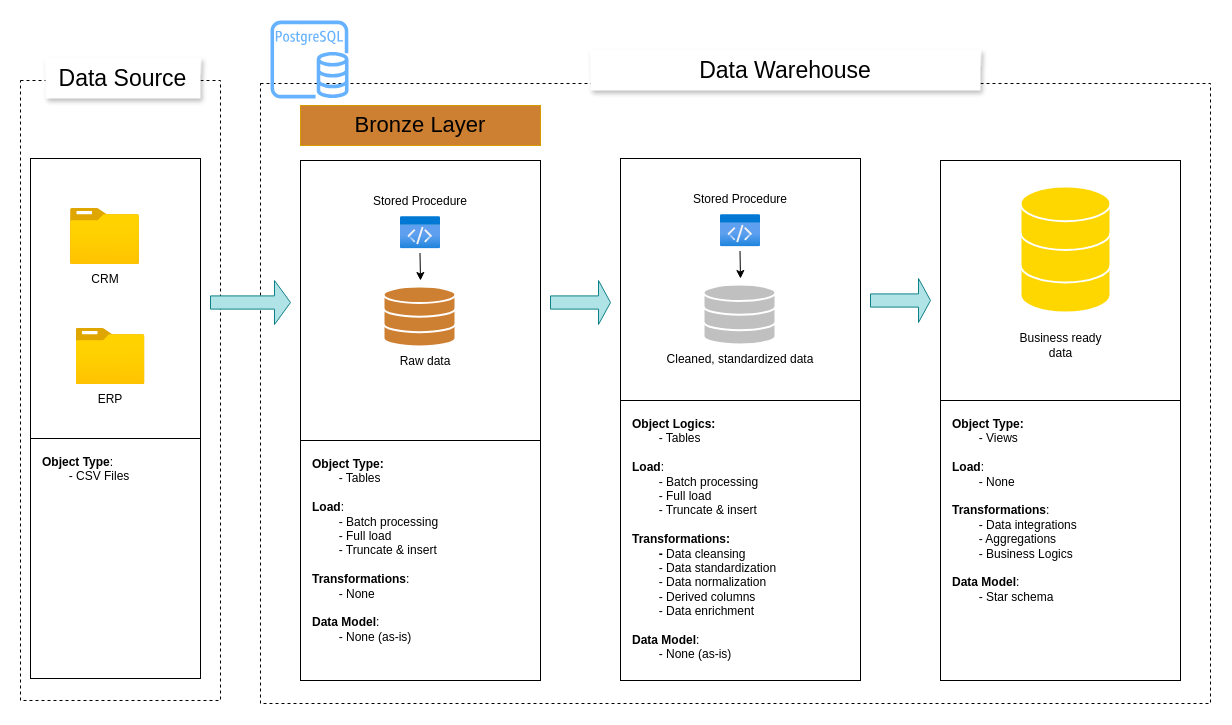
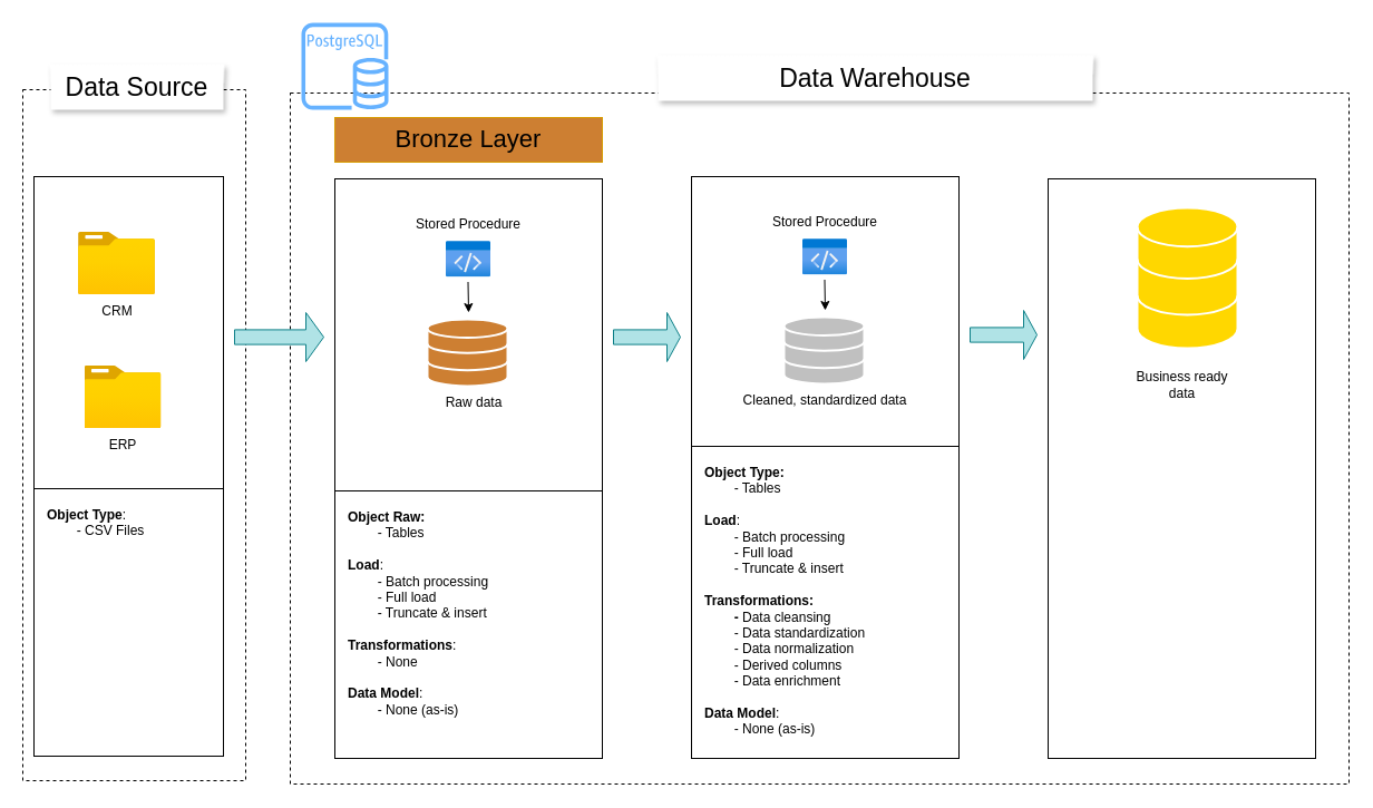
  <mxCell id="0" />
  <mxCell id="1" parent="0" />
  <mxCell id="2" value="" style="rounded=0;whiteSpace=wrap;html=1;fillColor=none;dashed=1;" vertex="1" parent="1"><mxGeometry x="260" y="83" width="950" height="620" as="geometry" /></mxCell>
  <mxCell id="3" value="" style="rounded=0;whiteSpace=wrap;html=1;fillColor=none;dashed=1;" vertex="1" parent="1"><mxGeometry x="20" y="80" width="200" height="620" as="geometry" /></mxCell>
  <mxCell id="4" value="" style="rounded=0;whiteSpace=wrap;html=1;" vertex="1" parent="1"><mxGeometry x="30" y="158" width="170" height="520" as="geometry" /></mxCell>
  <mxCell id="5" value="" style="rounded=0;whiteSpace=wrap;html=1;align=center;" vertex="1" parent="1"><mxGeometry x="300" y="160" width="240" height="520" as="geometry" /></mxCell>
  <mxCell id="6" value="Bronze Layer" style="text;html=1;align=center;verticalAlign=middle;whiteSpace=wrap;rounded=0;strokeColor=#d79b00;fontSize=22;fillColor=#CD7F32;" vertex="1" parent="1"><mxGeometry x="300" y="105" width="240" height="40" as="geometry" /></mxCell>
  <mxCell id="7" value="" style="image;aspect=fixed;html=1;points=[];align=center;fontSize=12;image=img/lib/azure2/general/Folder_Blank.svg;" vertex="1" parent="1"><mxGeometry x="70" y="208" width="69" height="56.0" as="geometry" /></mxCell>
  <mxCell id="8" value="" style="image;aspect=fixed;html=1;points=[];align=center;fontSize=12;image=img/lib/azure2/general/Folder_Blank.svg;" vertex="1" parent="1"><mxGeometry x="75.5" y="328" width="69" height="56.0" as="geometry" /></mxCell>
  <mxCell id="9" value="CRM" style="text;html=1;align=center;verticalAlign=middle;whiteSpace=wrap;rounded=0;" vertex="1" parent="1"><mxGeometry x="74.5" y="264" width="60" height="30" as="geometry" /></mxCell>
  <mxCell id="10" value="ERP" style="text;html=1;align=center;verticalAlign=middle;whiteSpace=wrap;rounded=0;" vertex="1" parent="1"><mxGeometry x="80" y="384" width="60" height="30" as="geometry" /></mxCell>
  <mxCell id="11" value="&lt;b&gt;Object Type&lt;/b&gt;:&amp;nbsp;&lt;div&gt;&lt;span style=&quot;white-space: pre;&quot;&gt;&#09;&lt;/span&gt;- CSV Files&lt;/div&gt;" style="text;html=1;align=left;verticalAlign=top;whiteSpace=wrap;rounded=0;strokeColor=default;spacing=12;" vertex="1" parent="1"><mxGeometry x="30" y="438" width="170" height="240" as="geometry" /></mxCell>
  <mxCell id="12" value="" style="image;aspect=fixed;html=1;points=[];align=center;fontSize=12;image=img/lib/azure2/general/Code.svg;" vertex="1" parent="1"><mxGeometry x="400" y="216" width="40" height="32.5" as="geometry" /></mxCell>
  <mxCell id="13" value="Stored Procedure" style="text;html=1;align=center;verticalAlign=middle;whiteSpace=wrap;rounded=0;" vertex="1" parent="1"><mxGeometry x="370" y="186" width="100" height="30" as="geometry" /></mxCell>
  <mxCell id="14" value="" style="endArrow=classic;html=1;rounded=0;exitX=0.375;exitY=0.892;exitDx=0;exitDy=0;exitPerimeter=0;" edge="1" parent="1"><mxGeometry width="50" height="50" relative="1" as="geometry"><mxPoint x="419.5" y="252.5" as="sourcePoint" /><mxPoint x="420" y="280" as="targetPoint" /></mxGeometry></mxCell>
  <mxCell id="15" value="" style="html=1;verticalLabelPosition=bottom;align=center;labelBackgroundColor=#ffffff;verticalAlign=top;strokeWidth=2;strokeColor=#FFFFFF;shadow=0;dashed=0;shape=mxgraph.ios7.icons.data;fillColor=#CD7F32;" vertex="1" parent="1"><mxGeometry x="383" y="286" width="72" height="60" as="geometry" /></mxCell>
  <mxCell id="16" value="Raw data" style="text;html=1;align=center;verticalAlign=middle;whiteSpace=wrap;rounded=0;" vertex="1" parent="1"><mxGeometry x="395" y="346" width="60" height="30" as="geometry" /></mxCell>
- <mxCell id="17" value="&lt;b&gt;Object Type:&amp;nbsp;&lt;/b&gt;&lt;div&gt;&lt;span style=&quot;white-space: pre;&quot;&gt;&#09;&lt;/span&gt;- Tables&lt;div&gt;&lt;br&gt;&lt;/div&gt;&lt;div&gt;&lt;b&gt;Load&lt;/b&gt;:&lt;/div&gt;&lt;div&gt;&lt;span style=&quot;white-space: pre;&quot;&gt;&#09;&lt;/span&gt;- Batch processing&lt;br&gt;&lt;/div&gt;&lt;div&gt;&lt;span style=&quot;white-space: pre;&quot;&gt;&#09;&lt;/span&gt;- Full load&lt;br&gt;&lt;/div&gt;&lt;div&gt;&lt;span style=&quot;white-space: pre;&quot;&gt;&#09;&lt;/span&gt;- Truncate &amp;amp; insert&lt;br&gt;&lt;/div&gt;&lt;div&gt;&lt;br&gt;&lt;/div&gt;&lt;div&gt;&lt;b&gt;Transformations&lt;/b&gt;:&lt;/div&gt;&lt;div&gt;&lt;span style=&quot;white-space: pre;&quot;&gt;&#09;&lt;/span&gt;- None&lt;br&gt;&lt;/div&gt;&lt;div&gt;&lt;br&gt;&lt;/div&gt;&lt;div&gt;&lt;b&gt;Data Model&lt;/b&gt;:&lt;/div&gt;&lt;div&gt;&lt;span style=&quot;white-space: pre;&quot;&gt;&lt;span style=&quot;white-space: pre;&quot;&gt;&#09;&lt;/span&gt;&lt;/span&gt;- None (as-is)&lt;br&gt;&lt;/div&gt;&lt;div&gt;&lt;br&gt;&lt;/div&gt;&lt;/div&gt;" style="text;html=1;align=left;verticalAlign=top;whiteSpace=wrap;rounded=0;strokeColor=default;spacing=12;" vertex="1" parent="1"><mxGeometry x="300" y="440" width="240" height="240" as="geometry" /></mxCell>
+ <mxCell id="17" value="&lt;b&gt;Object Raw:&amp;nbsp;&lt;/b&gt;&lt;div&gt;&lt;span style=&quot;white-space: pre;&quot;&gt;&#09;&lt;/span&gt;- Tables&lt;div&gt;&lt;br&gt;&lt;/div&gt;&lt;div&gt;&lt;b&gt;Load&lt;/b&gt;:&lt;/div&gt;&lt;div&gt;&lt;span style=&quot;white-space: pre;&quot;&gt;&#09;&lt;/span&gt;- Batch processing&lt;br&gt;&lt;/div&gt;&lt;div&gt;&lt;span style=&quot;white-space: pre;&quot;&gt;&#09;&lt;/span&gt;- Full load&lt;br&gt;&lt;/div&gt;&lt;div&gt;&lt;span style=&quot;white-space: pre;&quot;&gt;&#09;&lt;/span&gt;- Truncate &amp;amp; insert&lt;br&gt;&lt;/div&gt;&lt;div&gt;&lt;br&gt;&lt;/div&gt;&lt;div&gt;&lt;b&gt;Transformations&lt;/b&gt;:&lt;/div&gt;&lt;div&gt;&lt;span style=&quot;white-space: pre;&quot;&gt;&#09;&lt;/span&gt;- None&lt;br&gt;&lt;/div&gt;&lt;div&gt;&lt;br&gt;&lt;/div&gt;&lt;div&gt;&lt;b&gt;Data Model&lt;/b&gt;:&lt;/div&gt;&lt;div&gt;&lt;span style=&quot;white-space: pre;&quot;&gt;&lt;span style=&quot;white-space: pre;&quot;&gt;&#09;&lt;/span&gt;&lt;/span&gt;- None (as-is)&lt;br&gt;&lt;/div&gt;&lt;div&gt;&lt;br&gt;&lt;/div&gt;&lt;/div&gt;" style="text;html=1;align=left;verticalAlign=top;whiteSpace=wrap;rounded=0;strokeColor=default;spacing=12;" vertex="1" parent="1"><mxGeometry x="300" y="440" width="240" height="240" as="geometry" /></mxCell>
  <mxCell id="18" value="" style="rounded=0;whiteSpace=wrap;html=1;align=center;" vertex="1" parent="1"><mxGeometry x="620" y="158" width="240" height="522" as="geometry" /></mxCell>
  <mxCell id="19" value="" style="image;aspect=fixed;html=1;points=[];align=center;fontSize=12;image=img/lib/azure2/general/Code.svg;" vertex="1" parent="1"><mxGeometry x="720" y="214" width="40" height="32.5" as="geometry" /></mxCell>
  <mxCell id="20" value="Stored Procedure" style="text;html=1;align=center;verticalAlign=middle;whiteSpace=wrap;rounded=0;" vertex="1" parent="1"><mxGeometry x="690" y="184" width="100" height="30" as="geometry" /></mxCell>
  <mxCell id="21" value="" style="endArrow=classic;html=1;rounded=0;exitX=0.375;exitY=0.892;exitDx=0;exitDy=0;exitPerimeter=0;" edge="1" parent="1"><mxGeometry width="50" height="50" relative="1" as="geometry"><mxPoint x="739.5" y="250.5" as="sourcePoint" /><mxPoint x="740" y="278" as="targetPoint" /></mxGeometry></mxCell>
  <mxCell id="22" value="" style="html=1;verticalLabelPosition=bottom;align=center;labelBackgroundColor=#ffffff;verticalAlign=top;strokeWidth=2;strokeColor=#FFFFFF;shadow=0;dashed=0;shape=mxgraph.ios7.icons.data;fillColor=#C0C0C0;" vertex="1" parent="1"><mxGeometry x="703" y="284" width="72" height="60" as="geometry" /></mxCell>
  <mxCell id="23" value="Cleaned, standardized data" style="text;html=1;align=center;verticalAlign=middle;whiteSpace=wrap;rounded=0;" vertex="1" parent="1"><mxGeometry x="650" y="344" width="180" height="30" as="geometry" /></mxCell>
- <mxCell id="24" value="&lt;b&gt;Object Logics:&amp;nbsp;&lt;/b&gt;&lt;div&gt;&lt;span style=&quot;white-space: pre;&quot;&gt;&#09;&lt;/span&gt;- Tables&lt;div&gt;&lt;br&gt;&lt;/div&gt;&lt;div&gt;&lt;b&gt;Load&lt;/b&gt;:&lt;/div&gt;&lt;div&gt;&lt;span style=&quot;white-space: pre;&quot;&gt;&#09;&lt;/span&gt;- Batch processing&lt;br&gt;&lt;/div&gt;&lt;div&gt;&lt;span style=&quot;white-space: pre;&quot;&gt;&#09;&lt;/span&gt;- Full load&lt;br&gt;&lt;/div&gt;&lt;div&gt;&lt;span style=&quot;white-space: pre;&quot;&gt;&#09;&lt;/span&gt;- Truncate &amp;amp; insert&lt;br&gt;&lt;/div&gt;&lt;div&gt;&lt;br&gt;&lt;/div&gt;&lt;div&gt;&lt;b&gt;Transformations:&lt;/b&gt;&lt;/div&gt;&lt;div&gt;&lt;b&gt;&lt;span style=&quot;white-space: pre;&quot;&gt;&#09;&lt;/span&gt;- &lt;/b&gt;Data cleansing&lt;br&gt;&lt;/div&gt;&lt;div&gt;&lt;span style=&quot;white-space: pre;&quot;&gt;&#09;&lt;/span&gt;- Data standardization&lt;br&gt;&lt;/div&gt;&lt;div&gt;&lt;span style=&quot;white-space: pre;&quot;&gt;&#09;&lt;/span&gt;- Data normalization&lt;br&gt;&lt;/div&gt;&lt;div&gt;&lt;span style=&quot;white-space: pre;&quot;&gt;&#09;&lt;/span&gt;- Derived columns&lt;br&gt;&lt;/div&gt;&lt;div&gt;&lt;span style=&quot;white-space: pre;&quot;&gt;&#09;&lt;/span&gt;- Data enrichment&lt;br&gt;&lt;/div&gt;&lt;div&gt;&lt;br&gt;&lt;/div&gt;&lt;div&gt;&lt;b&gt;Data Model&lt;/b&gt;:&lt;/div&gt;&lt;div&gt;&lt;span style=&quot;white-space: pre;&quot;&gt;&#09;&lt;/span&gt;- None (as-is)&lt;br&gt;&lt;/div&gt;&lt;/div&gt;" style="text;html=1;align=left;verticalAlign=top;whiteSpace=wrap;rounded=0;strokeColor=default;spacing=12;" vertex="1" parent="1"><mxGeometry x="620" y="400" width="240" height="280" as="geometry" /></mxCell>
+ <mxCell id="24" value="&lt;b&gt;Object Type:&amp;nbsp;&lt;/b&gt;&lt;div&gt;&lt;span style=&quot;white-space: pre;&quot;&gt;&#09;&lt;/span&gt;- Tables&lt;div&gt;&lt;br&gt;&lt;/div&gt;&lt;div&gt;&lt;b&gt;Load&lt;/b&gt;:&lt;/div&gt;&lt;div&gt;&lt;span style=&quot;white-space: pre;&quot;&gt;&#09;&lt;/span&gt;- Batch processing&lt;br&gt;&lt;/div&gt;&lt;div&gt;&lt;span style=&quot;white-space: pre;&quot;&gt;&#09;&lt;/span&gt;- Full load&lt;br&gt;&lt;/div&gt;&lt;div&gt;&lt;span style=&quot;white-space: pre;&quot;&gt;&#09;&lt;/span&gt;- Truncate &amp;amp; insert&lt;br&gt;&lt;/div&gt;&lt;div&gt;&lt;br&gt;&lt;/div&gt;&lt;div&gt;&lt;b&gt;Transformations:&lt;/b&gt;&lt;/div&gt;&lt;div&gt;&lt;b&gt;&lt;span style=&quot;white-space: pre;&quot;&gt;&#09;&lt;/span&gt;- &lt;/b&gt;Data cleansing&lt;br&gt;&lt;/div&gt;&lt;div&gt;&lt;span style=&quot;white-space: pre;&quot;&gt;&#09;&lt;/span&gt;- Data standardization&lt;br&gt;&lt;/div&gt;&lt;div&gt;&lt;span style=&quot;white-space: pre;&quot;&gt;&#09;&lt;/span&gt;- Data normalization&lt;br&gt;&lt;/div&gt;&lt;div&gt;&lt;span style=&quot;white-space: pre;&quot;&gt;&#09;&lt;/span&gt;- Derived columns&lt;br&gt;&lt;/div&gt;&lt;div&gt;&lt;span style=&quot;white-space: pre;&quot;&gt;&#09;&lt;/span&gt;- Data enrichment&lt;br&gt;&lt;/div&gt;&lt;div&gt;&lt;br&gt;&lt;/div&gt;&lt;div&gt;&lt;b&gt;Data Model&lt;/b&gt;:&lt;/div&gt;&lt;div&gt;&lt;span style=&quot;white-space: pre;&quot;&gt;&#09;&lt;/span&gt;- None (as-is)&lt;br&gt;&lt;/div&gt;&lt;/div&gt;" style="text;html=1;align=left;verticalAlign=top;whiteSpace=wrap;rounded=0;strokeColor=default;spacing=12;" vertex="1" parent="1"><mxGeometry x="620" y="400" width="240" height="280" as="geometry" /></mxCell>
  <mxCell id="25" value="" style="rounded=0;whiteSpace=wrap;html=1;align=center;" vertex="1" parent="1"><mxGeometry x="940" y="160" width="240" height="520" as="geometry" /></mxCell>
  <mxCell id="26" value="" style="html=1;verticalLabelPosition=bottom;align=center;labelBackgroundColor=#ffffff;verticalAlign=top;strokeWidth=2;strokeColor=#FFFFFF;shadow=0;dashed=0;shape=mxgraph.ios7.icons.data;fillColor=#FFD700;" vertex="1" parent="1"><mxGeometry x="1020" y="186" width="90" height="126" as="geometry" /></mxCell>
  <mxCell id="27" value="Business ready data" style="text;html=1;align=center;verticalAlign=middle;whiteSpace=wrap;rounded=0;" vertex="1" parent="1"><mxGeometry x="1012.5" y="330" width="95" height="30" as="geometry" /></mxCell>
- <mxCell id="28" value="&lt;b&gt;Object Type:&amp;nbsp;&lt;/b&gt;&lt;div&gt;&lt;span style=&quot;white-space: pre;&quot;&gt;&#09;&lt;/span&gt;- Views&lt;div&gt;&lt;br&gt;&lt;/div&gt;&lt;div&gt;&lt;b&gt;Load&lt;/b&gt;:&lt;/div&gt;&lt;div&gt;&lt;span style=&quot;white-space: pre;&quot;&gt;&#09;&lt;/span&gt;- None&lt;/div&gt;&lt;div&gt;&lt;br&gt;&lt;/div&gt;&lt;div&gt;&lt;b&gt;Transformations&lt;/b&gt;:&lt;/div&gt;&lt;div&gt;&lt;span style=&quot;white-space: pre;&quot;&gt;&#09;&lt;/span&gt;- Data integrations&lt;br&gt;&lt;/div&gt;&lt;div&gt;&lt;span style=&quot;white-space: pre;&quot;&gt;&#09;&lt;/span&gt;- Aggregations&lt;br&gt;&lt;/div&gt;&lt;div&gt;&lt;span style=&quot;white-space: pre;&quot;&gt;&#09;&lt;/span&gt;- Business Logics&lt;br&gt;&lt;/div&gt;&lt;div&gt;&lt;br&gt;&lt;/div&gt;&lt;div&gt;&lt;b&gt;Data Model&lt;/b&gt;:&lt;/div&gt;&lt;div&gt;&lt;span style=&quot;white-space: pre;&quot;&gt;&#09;&lt;/span&gt;- Star schema&lt;br&gt;&lt;/div&gt;&lt;div&gt;&lt;br&gt;&lt;/div&gt;&lt;div&gt;&lt;br&gt;&lt;/div&gt;&lt;/div&gt;" style="text;html=1;align=left;verticalAlign=top;whiteSpace=wrap;rounded=0;strokeColor=default;spacing=12;" vertex="1" parent="1"><mxGeometry x="940" y="400" width="240" height="280" as="geometry" /></mxCell>
  <mxCell id="29" value="" style="shape=singleArrow;whiteSpace=wrap;html=1;fillColor=#b0e3e6;strokeColor=#0e8088;" vertex="1" parent="1"><mxGeometry x="210" y="280" width="80" height="44" as="geometry" /></mxCell>
  <mxCell id="30" value="" style="shape=singleArrow;whiteSpace=wrap;html=1;fillColor=#b0e3e6;strokeColor=#0e8088;" vertex="1" parent="1"><mxGeometry x="550" y="280" width="60" height="44" as="geometry" /></mxCell>
  <mxCell id="31" value="" style="shape=singleArrow;whiteSpace=wrap;html=1;fillColor=#b0e3e6;strokeColor=#0e8088;" vertex="1" parent="1"><mxGeometry x="870" y="278" width="60" height="44" as="geometry" /></mxCell>
  <mxCell id="32" value="" style="outlineConnect=0;fontColor=#232F3E;gradientColor=none;fillColor=#66B2FF;strokeColor=none;dashed=0;verticalLabelPosition=bottom;verticalAlign=top;align=center;html=1;fontSize=12;fontStyle=0;aspect=fixed;pointerEvents=1;shape=mxgraph.aws4.rds_postgresql_instance;" vertex="1" parent="1"><mxGeometry x="270" y="20" width="78" height="78" as="geometry" /></mxCell>
  <mxCell id="33" value="&lt;div&gt;Data Warehouse&lt;/div&gt;" style="text;html=1;align=center;verticalAlign=middle;whiteSpace=wrap;rounded=0;fontSize=23;fillColor=default;glass=1;shadow=1;" vertex="1" parent="1"><mxGeometry x="590" y="50" width="390" height="40" as="geometry" /></mxCell>
  <mxCell id="34" value="&lt;div&gt;Data Source&lt;/div&gt;" style="text;html=1;align=center;verticalAlign=middle;whiteSpace=wrap;rounded=0;fontSize=23;fillColor=default;glass=1;shadow=1;" vertex="1" parent="1"><mxGeometry x="45" y="58" width="155" height="40" as="geometry" /></mxCell>
